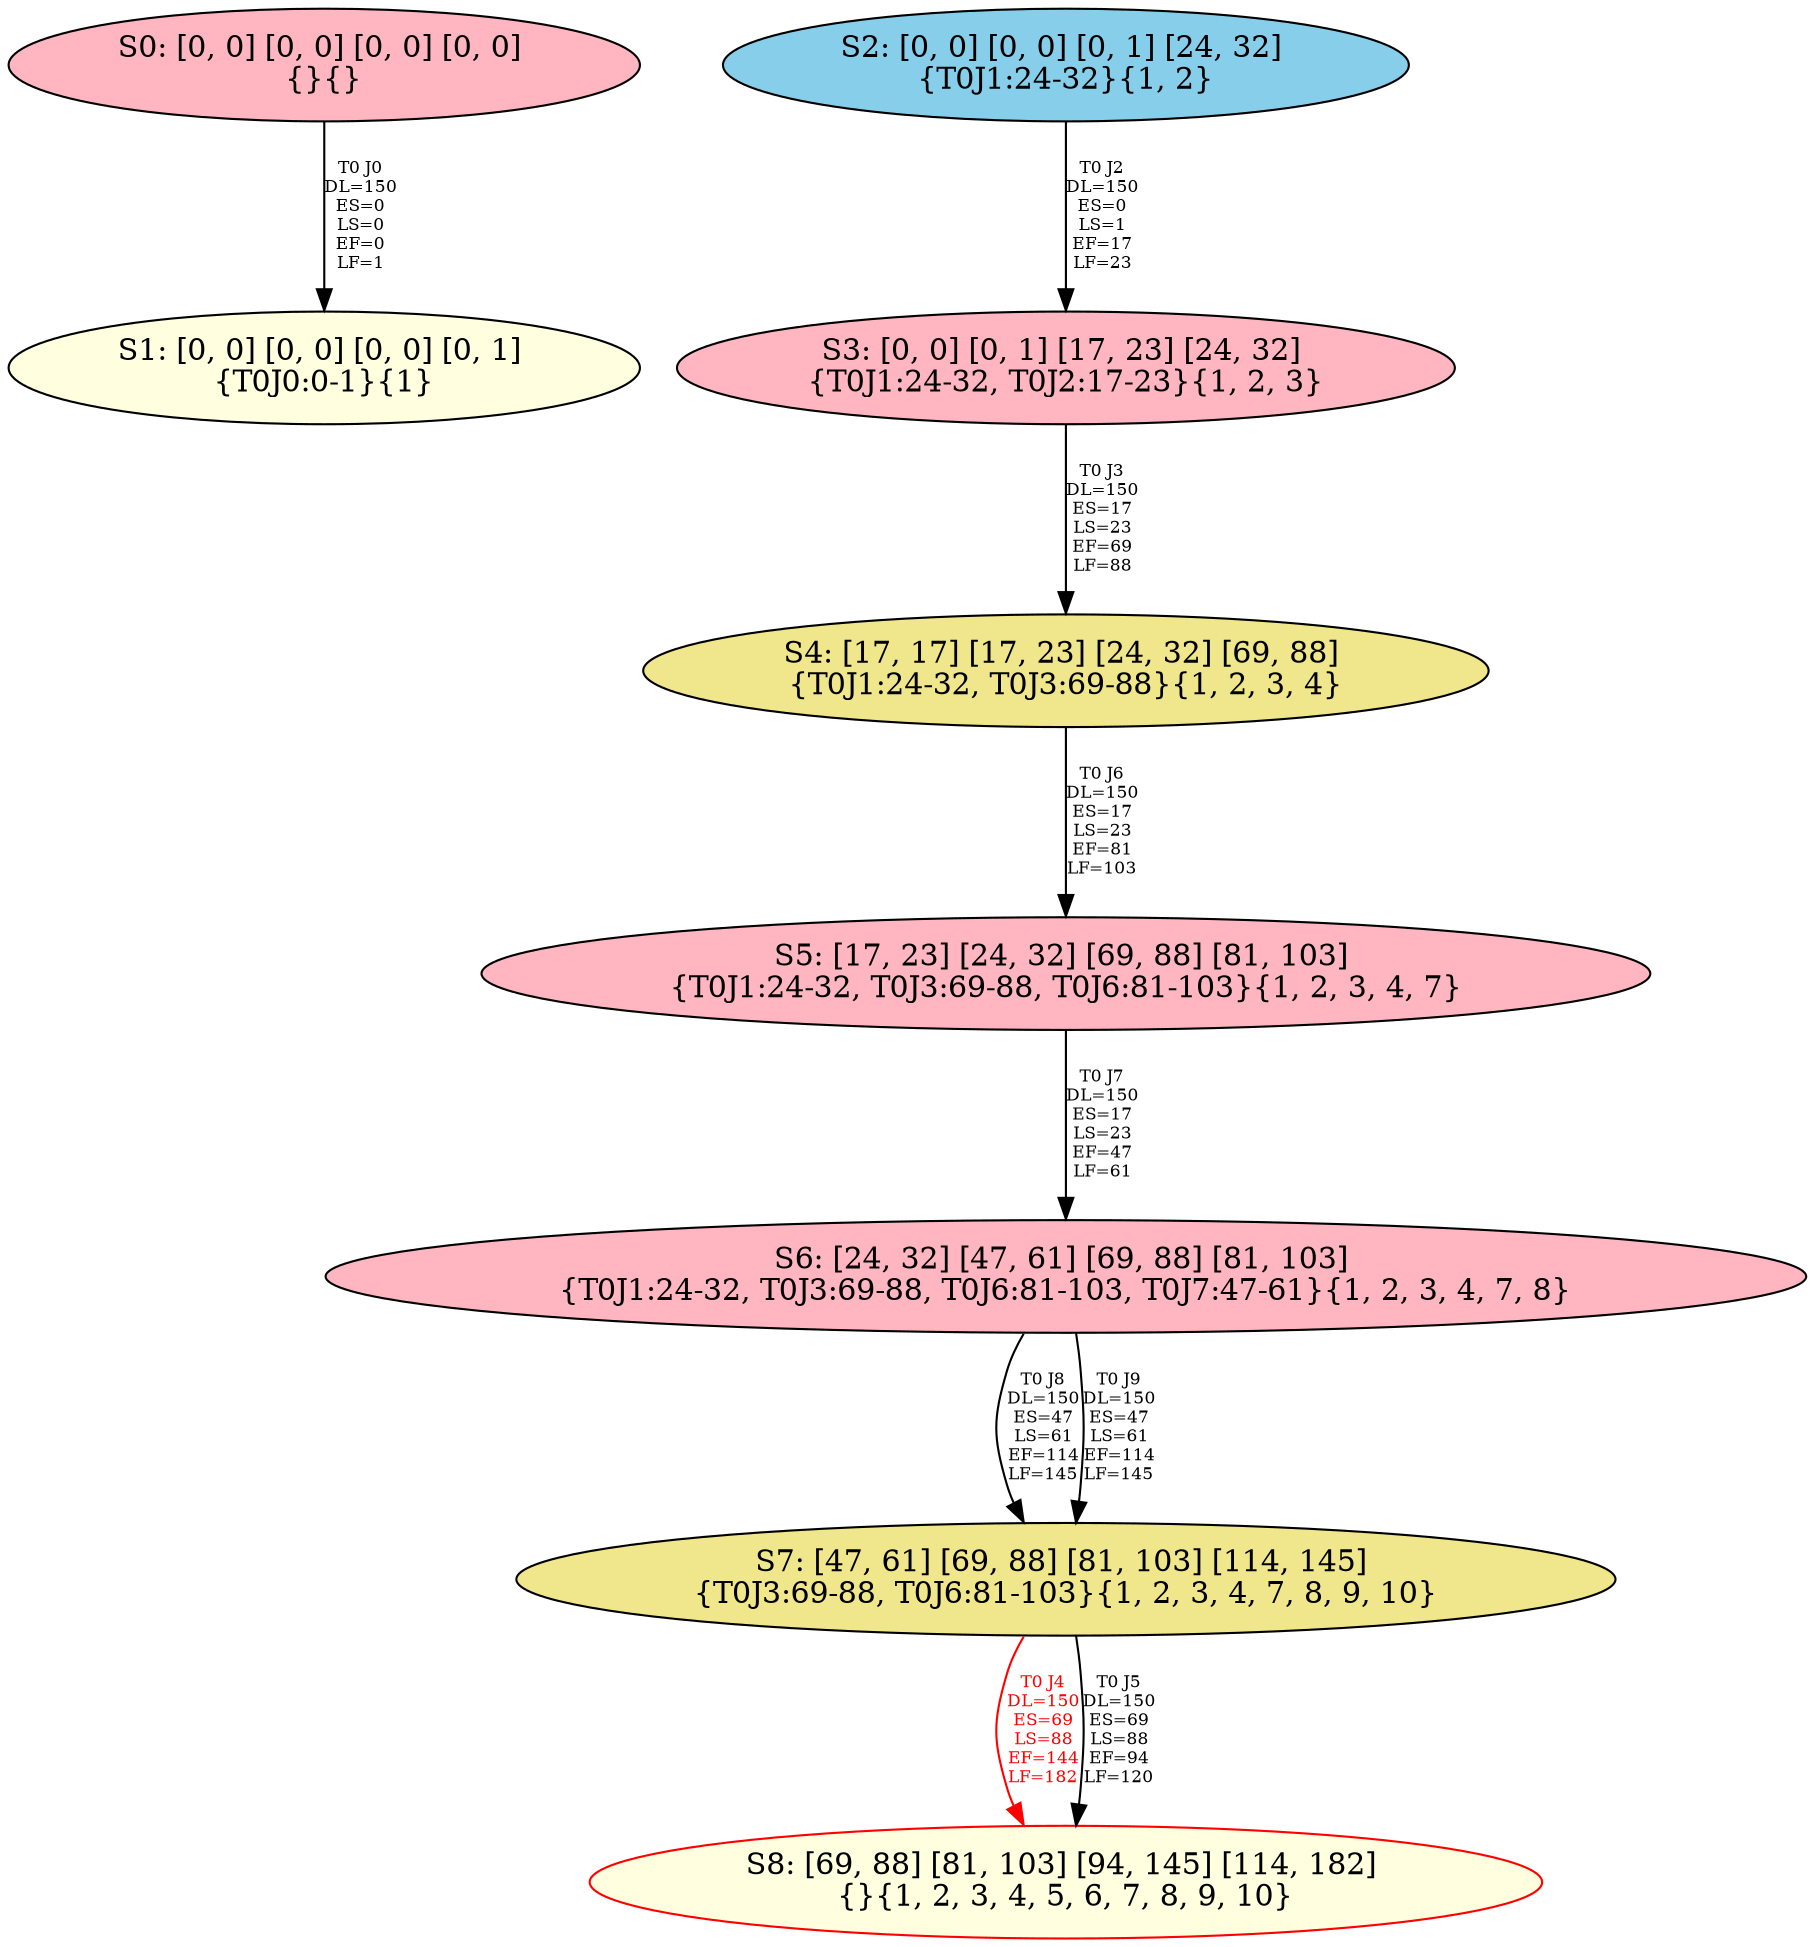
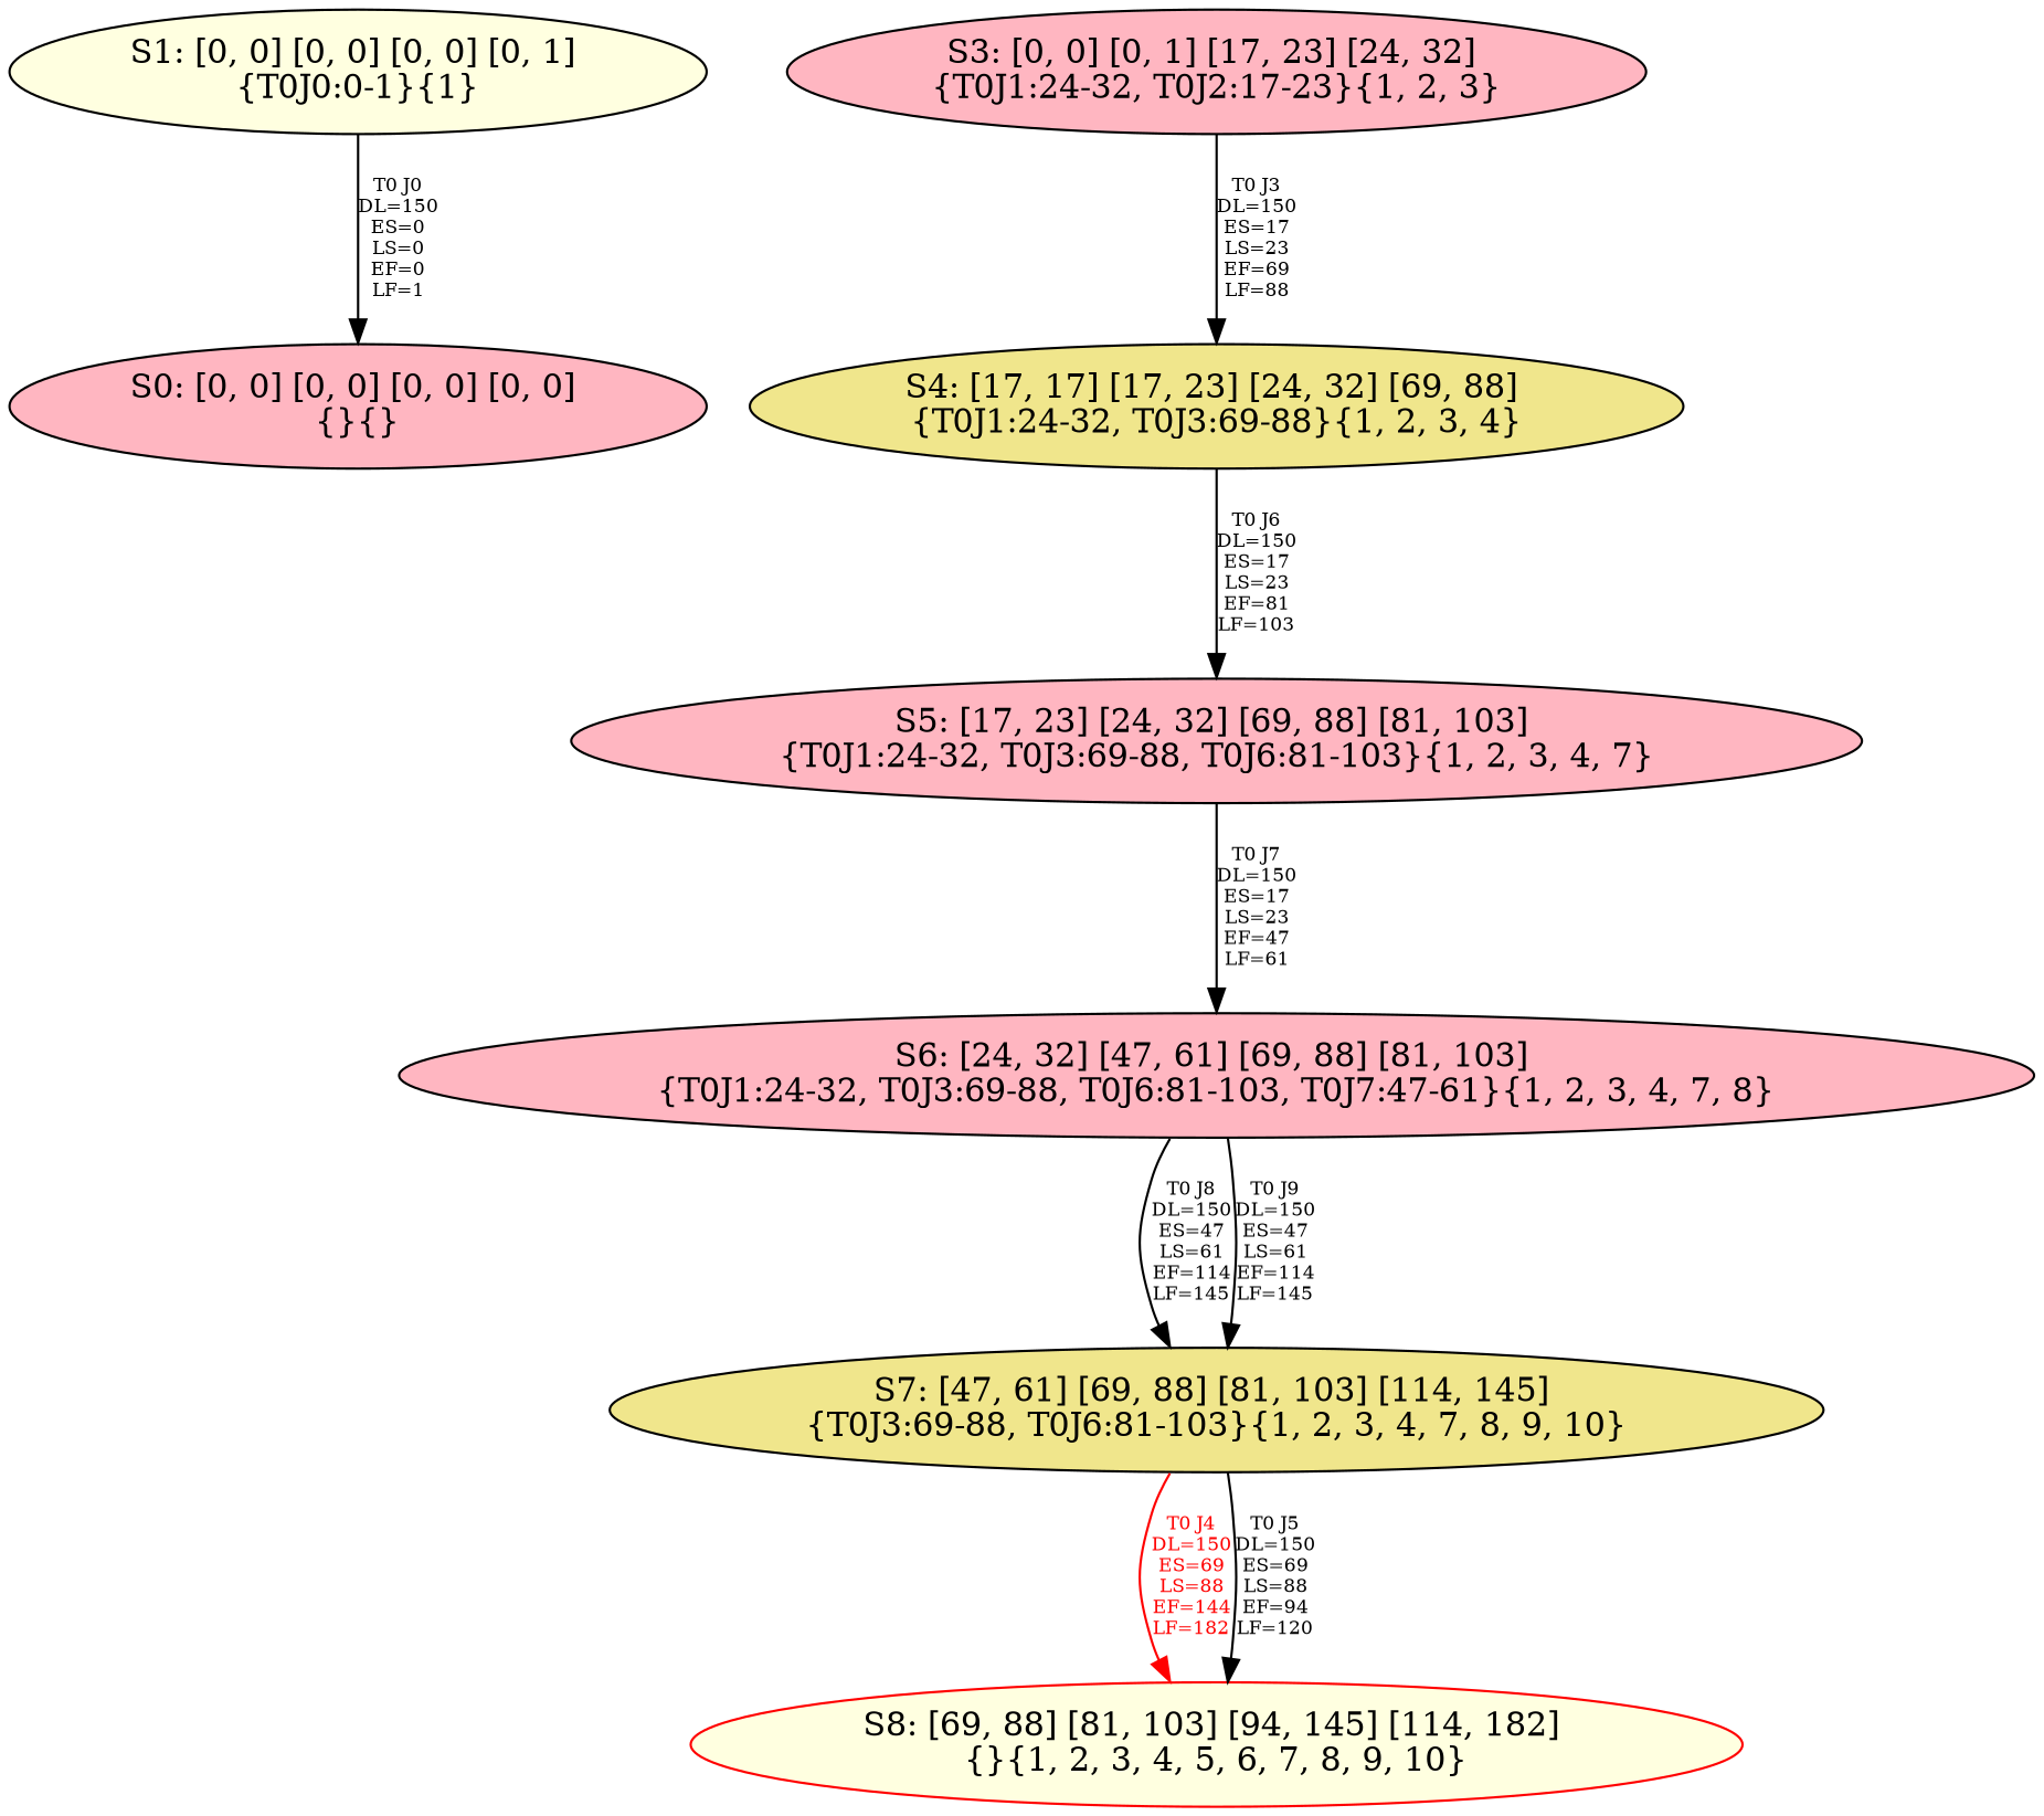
  digraph {
    node [fillcolor=lightpink style=filled]
    edge [fontsize=8]
    n1 [label="S0: [0, 0] [0, 0] [0, 0] [0, 0] \n{}{}"]
    n2 [fillcolor=lightyellow label="S1: [0, 0] [0, 0] [0, 0] [0, 1] \n{T0J0:0-1}{1}"]
-   n3 [fillcolor=skyblue label="S2: [0, 0] [0, 0] [0, 1] [24, 32] \n{T0J1:24-32}{1, 2}"]
    n4 [label="S3: [0, 0] [0, 1] [17, 23] [24, 32] \n{T0J1:24-32, T0J2:17-23}{1, 2, 3}"]
    n5 [fillcolor=khaki label="S4: [17, 17] [17, 23] [24, 32] [69, 88] \n{T0J1:24-32, T0J3:69-88}{1, 2, 3, 4}"]
    n6 [label="S5: [17, 23] [24, 32] [69, 88] [81, 103] \n{T0J1:24-32, T0J3:69-88, T0J6:81-103}{1, 2, 3, 4, 7}"]
    n7 [label="S6: [24, 32] [47, 61] [69, 88] [81, 103] \n{T0J1:24-32, T0J3:69-88, T0J6:81-103, T0J7:47-61}{1, 2, 3, 4, 7, 8}"]
    n8 [fillcolor=khaki label="S7: [47, 61] [69, 88] [81, 103] [114, 145] \n{T0J3:69-88, T0J6:81-103}{1, 2, 3, 4, 7, 8, 9, 10}"]
    n9 [color=Red fillcolor=lightyellow label="S8: [69, 88] [81, 103] [94, 145] [114, 182] \n{}{1, 2, 3, 4, 5, 6, 7, 8, 9, 10}"]
-   n1 -> n2 [label="T0 J0\nDL=150\nES=0\nLS=0\nEF=0\nLF=1"]
-   n3 -> n4 [label="T0 J2\nDL=150\nES=0\nLS=1\nEF=17\nLF=23"]
+   n2 -> n1 [label="T0 J0\nDL=150\nES=0\nLS=0\nEF=0\nLF=1"]
    n4 -> n5 [label="T0 J3\nDL=150\nES=17\nLS=23\nEF=69\nLF=88"]
    n5 -> n6 [label="T0 J6\nDL=150\nES=17\nLS=23\nEF=81\nLF=103"]
    n6 -> n7 [label="T0 J7\nDL=150\nES=17\nLS=23\nEF=47\nLF=61"]
    n7 -> n8 [label="T0 J8\nDL=150\nES=47\nLS=61\nEF=114\nLF=145"]
    n7 -> n8 [label="T0 J9\nDL=150\nES=47\nLS=61\nEF=114\nLF=145"]
    n8 -> n9 [color=Red fontcolor=Red label="T0 J4\nDL=150\nES=69\nLS=88\nEF=144\nLF=182"]
    n8 -> n9 [label="T0 J5\nDL=150\nES=69\nLS=88\nEF=94\nLF=120"]
  }
